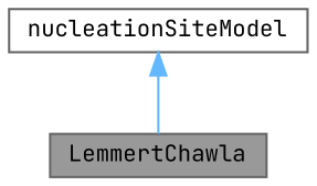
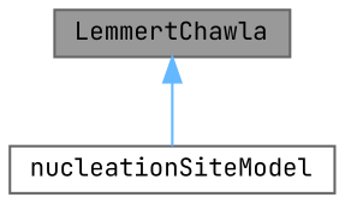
  digraph {
    fontname="JetBrains Mono"
    node [color=gray40 fontname="JetBrains Mono" fontsize=10 shape=box style=filled]
    n1 [fillcolor=grey60 fontcolor=black height=0.2 label=LemmertChawla width=0.4]
    n2 [fillcolor=white height=0.2 label=nucleationSiteModel width=0.4]
-   n2 -> n1 [color=steelblue1 dir=back fontname="JetBrains Mono" fontsize=10 labelfontname=Helvetica labelfontsize=10 style=solid]
+   n1 -> n2 [color=steelblue1 dir=back fontname="JetBrains Mono" fontsize=10 labelfontname=Helvetica labelfontsize=10 style=solid]
  }
